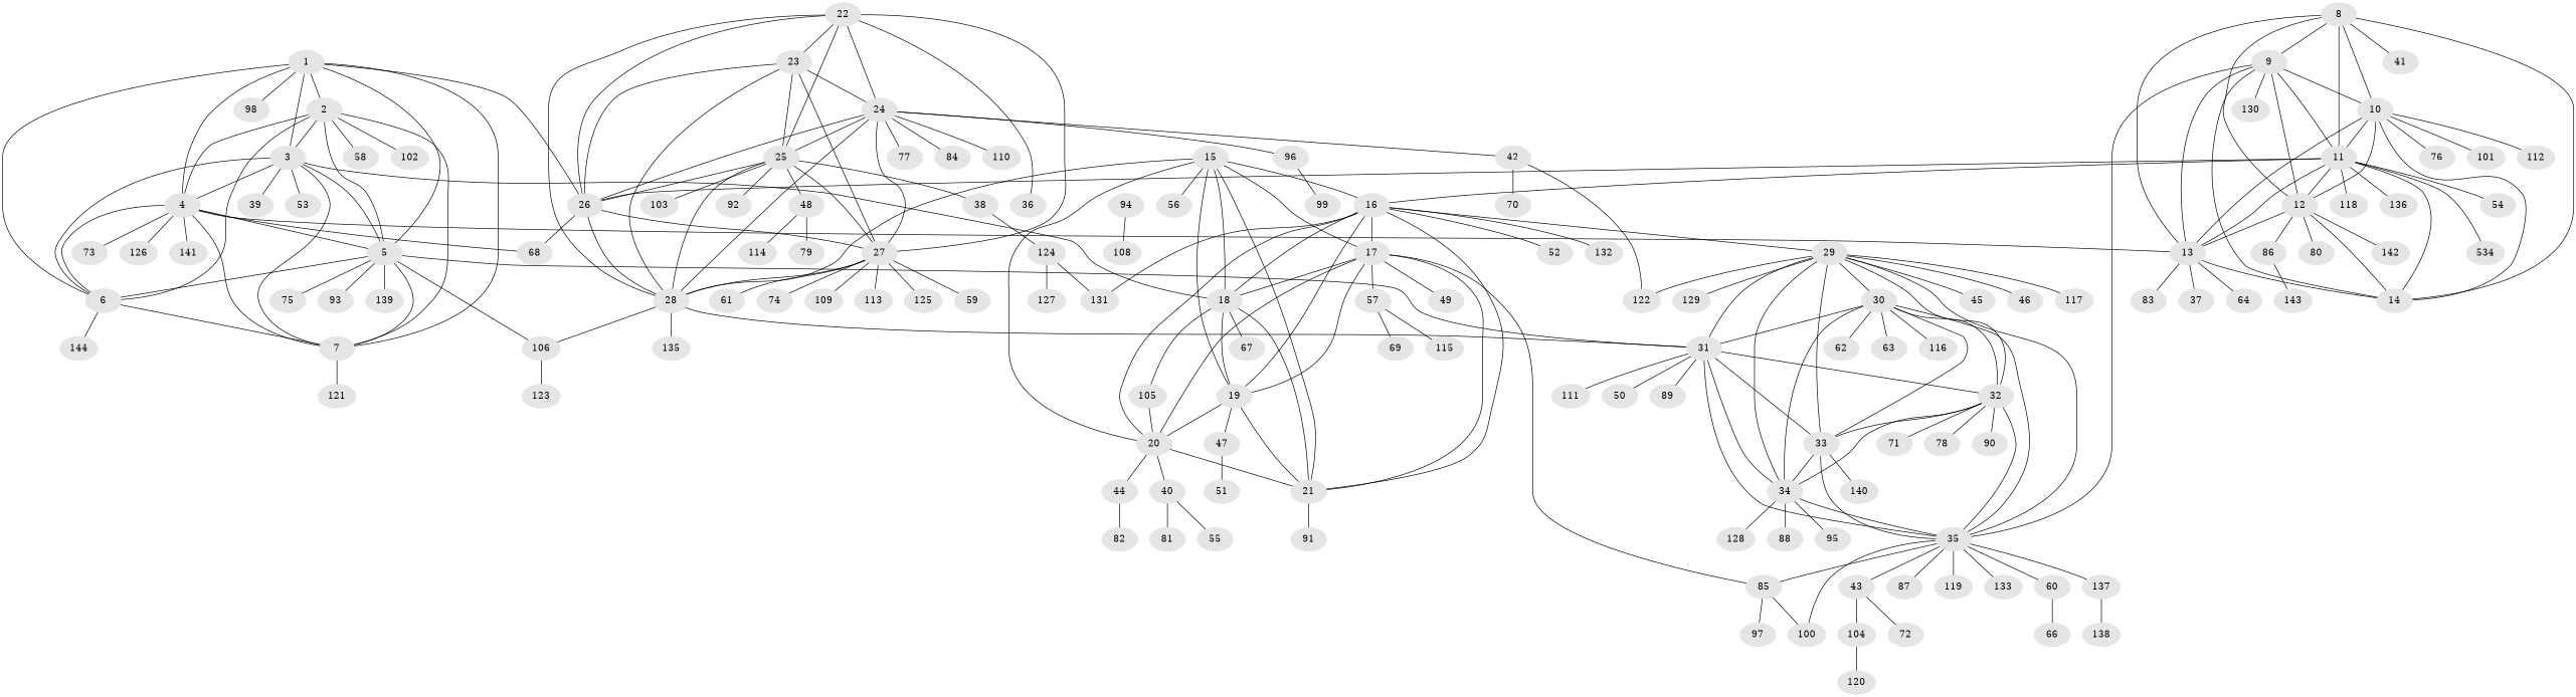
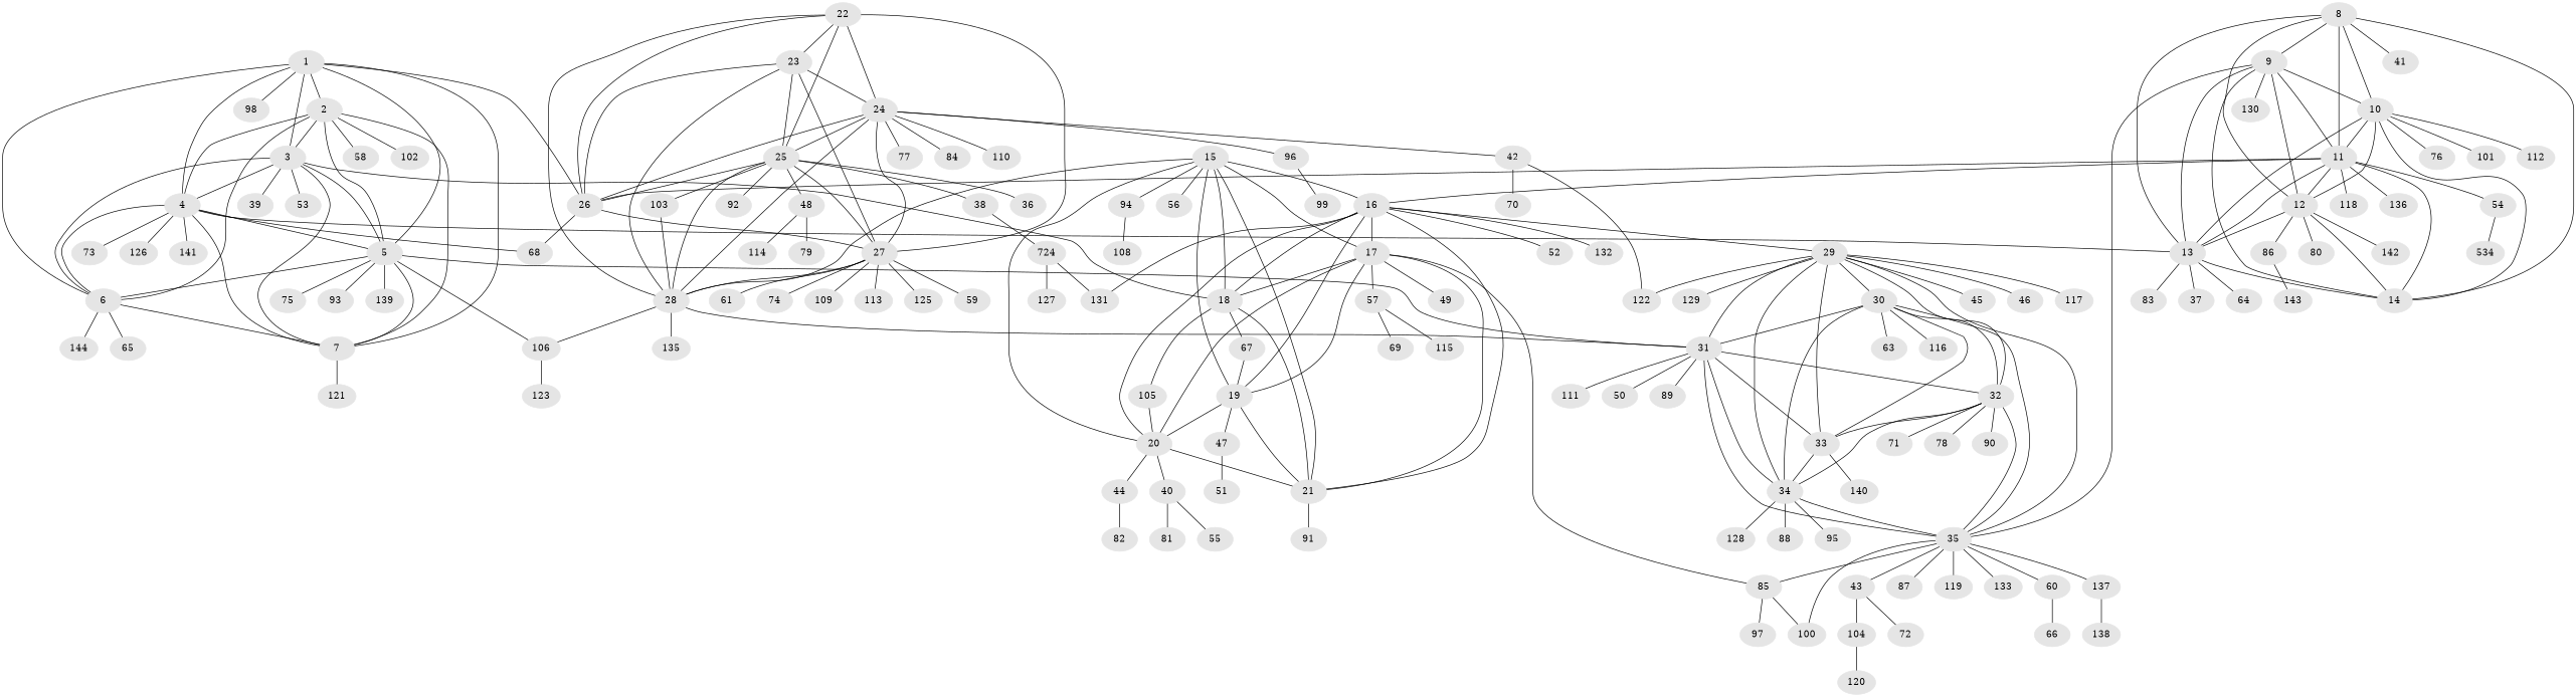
  graph {
    node [color=gray90 style=filled]
    1
    2
    3
    4
    5
    6
    7
    26
    98
    58
    102
    18
    39
    53
    13
    68
    73
    126
    141
    31
    75
    93
    106
    139
+   65
    144
    121
    28
    27
    19
    21
    67
    105
    14
    37
    64
    83
    35
    32
    33
    34
    50
    89
    111
    123
    8
    9
    10
    11
    12
    41
    130
    76
    101
    112
    16
    54
    118
    n59 [label=534]
    136
    80
    86
    142
    85
    43
    60
    87
    100
    119
    133
    137
    17
    20
    29
    52
    131
    132
    143
    15
    56
    94
    49
    57
    47
    40
    44
    91
    135
    108
    30
    45
    46
    117
    122
    129
    69
    115
    97
    51
    55
    81
    82
    22
    23
    24
    25
    36
    42
    77
    84
    96
    110
    38
    48
    92
    103
    59
    61
    74
    109
    113
    125
    70
    99
-   124
+   124 [label=724]
    79
    114
-   62
    63
    116
    71
    78
    90
    140
    88
    95
    128
    72
    104
    66
    138
    127
    120
    1 -- 2
    1 -- 3
    1 -- 4
    1 -- 5
    1 -- 6
    1 -- 7
    1 -- 26
    1 -- 98
    2 -- 3
    2 -- 4
    2 -- 5
    2 -- 6
    2 -- 7
    2 -- 58
    2 -- 102
    3 -- 4
    3 -- 5
    3 -- 6
    3 -- 7
    3 -- 18
    3 -- 39
    3 -- 53
    4 -- 5
    4 -- 6
    4 -- 7
    4 -- 13
    4 -- 68
    4 -- 73
    4 -- 126
    4 -- 141
    5 -- 6
    5 -- 7
    5 -- 31
    5 -- 75
    5 -- 93
    5 -- 106
    5 -- 139
    6 -- 7
+   6 -- 65
    6 -- 144
    7 -- 121
    26 -- 68
-   26 -- 28
+   103 -- 28
    26 -- 27
-   18 -- 19
+   67 -- 19
    18 -- 21
    18 -- 67
    18 -- 105
    13 -- 14
    13 -- 37
    13 -- 64
    13 -- 83
    31 -- 35
    31 -- 32
    31 -- 33
    31 -- 34
    31 -- 50
    31 -- 89
    31 -- 111
    106 -- 123
    28 -- 31
    28 -- 106
    28 -- 135
    27 -- 28
    27 -- 59
    27 -- 61
    27 -- 74
    27 -- 109
    27 -- 113
    27 -- 125
    19 -- 21
    19 -- 20
    19 -- 47
    21 -- 91
    105 -- 20
    35 -- 85
    35 -- 43
    35 -- 60
    35 -- 87
    35 -- 100
    35 -- 119
    35 -- 133
    35 -- 137
    32 -- 35
    32 -- 33
    32 -- 34
    32 -- 71
    32 -- 78
    32 -- 90
-   33 -- 35
    33 -- 34
    33 -- 140
    34 -- 35
    34 -- 88
    34 -- 95
    34 -- 128
    8 -- 13
    8 -- 14
    8 -- 9
    8 -- 10
    8 -- 11
    8 -- 12
    8 -- 41
    9 -- 13
    9 -- 14
    9 -- 35
    9 -- 10
    9 -- 11
    9 -- 12
    9 -- 130
    10 -- 13
    10 -- 14
    10 -- 11
    10 -- 12
    10 -- 76
    10 -- 101
    10 -- 112
    11 -- 26
    11 -- 13
    11 -- 14
    11 -- 12
    11 -- 16
    11 -- 54
    11 -- 118
-   11 -- n59
+   54 -- n59
    11 -- 136
    12 -- 13
    12 -- 14
    12 -- 80
    12 -- 86
    12 -- 142
    16 -- 18
    16 -- 19
    16 -- 21
    16 -- 17
    16 -- 20
    16 -- 29
    16 -- 52
    16 -- 131
    16 -- 132
    86 -- 143
    85 -- 100
    85 -- 97
    43 -- 72
    43 -- 104
    60 -- 66
    137 -- 138
    17 -- 18
    17 -- 19
    17 -- 21
    17 -- 85
    17 -- 20
    17 -- 49
    17 -- 57
    20 -- 21
    20 -- 40
    20 -- 44
    29 -- 31
    29 -- 35
    29 -- 32
    29 -- 33
    29 -- 34
    29 -- 30
    29 -- 45
    29 -- 46
    29 -- 117
    29 -- 122
    29 -- 129
    15 -- 18
    15 -- 28
    15 -- 19
    15 -- 21
    15 -- 16
    15 -- 17
    15 -- 20
    15 -- 56
+   15 -- 94
    94 -- 108
    57 -- 69
    57 -- 115
    47 -- 51
    40 -- 55
    40 -- 81
    44 -- 82
    30 -- 31
    30 -- 35
    30 -- 32
    30 -- 33
    30 -- 34
-   30 -- 62
    30 -- 63
    30 -- 116
    22 -- 26
    22 -- 28
    22 -- 27
    22 -- 23
    22 -- 24
    22 -- 25
-   22 -- 36
+   25 -- 36
    23 -- 26
    23 -- 28
    23 -- 27
    23 -- 24
    23 -- 25
    24 -- 26
    24 -- 28
    24 -- 27
    24 -- 25
    24 -- 42
    24 -- 77
    24 -- 84
    24 -- 96
    24 -- 110
    25 -- 26
    25 -- 28
    25 -- 27
    25 -- 38
    25 -- 48
    25 -- 92
    25 -- 103
    42 -- 122
    42 -- 70
    96 -- 99
    38 -- 124
    48 -- 79
    48 -- 114
    124 -- 131
    124 -- 127
    104 -- 120
  }
